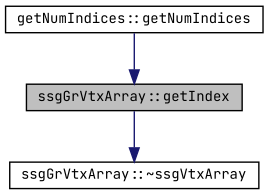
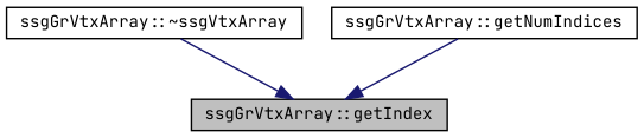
  digraph {
    fontname="JetBrains Mono"
    rankdir=TB
    node [color=black fillcolor=white fontname="JetBrains Mono" fontsize=10 shape=record style=filled]
    edge [color=midnightblue fontname="JetBrains Mono" fontsize=10 labelfontname=Helvetica labelfontsize=10 style=solid]
    n1 [fillcolor=grey75 fontcolor=black height=0.2 label="ssgGrVtxArray::getIndex" width=0.4]
    n2 [height=0.2 label="ssgGrVtxArray::~ssgVtxArray" width=0.4]
-   n3 [height=0.2 label="getNumIndices::getNumIndices" width=0.4]
-   n1 -> n2
+   n3 [height=0.2 label="ssgGrVtxArray::getNumIndices" width=0.4]
+   n2 -> n1
    n3 -> n1
  }
